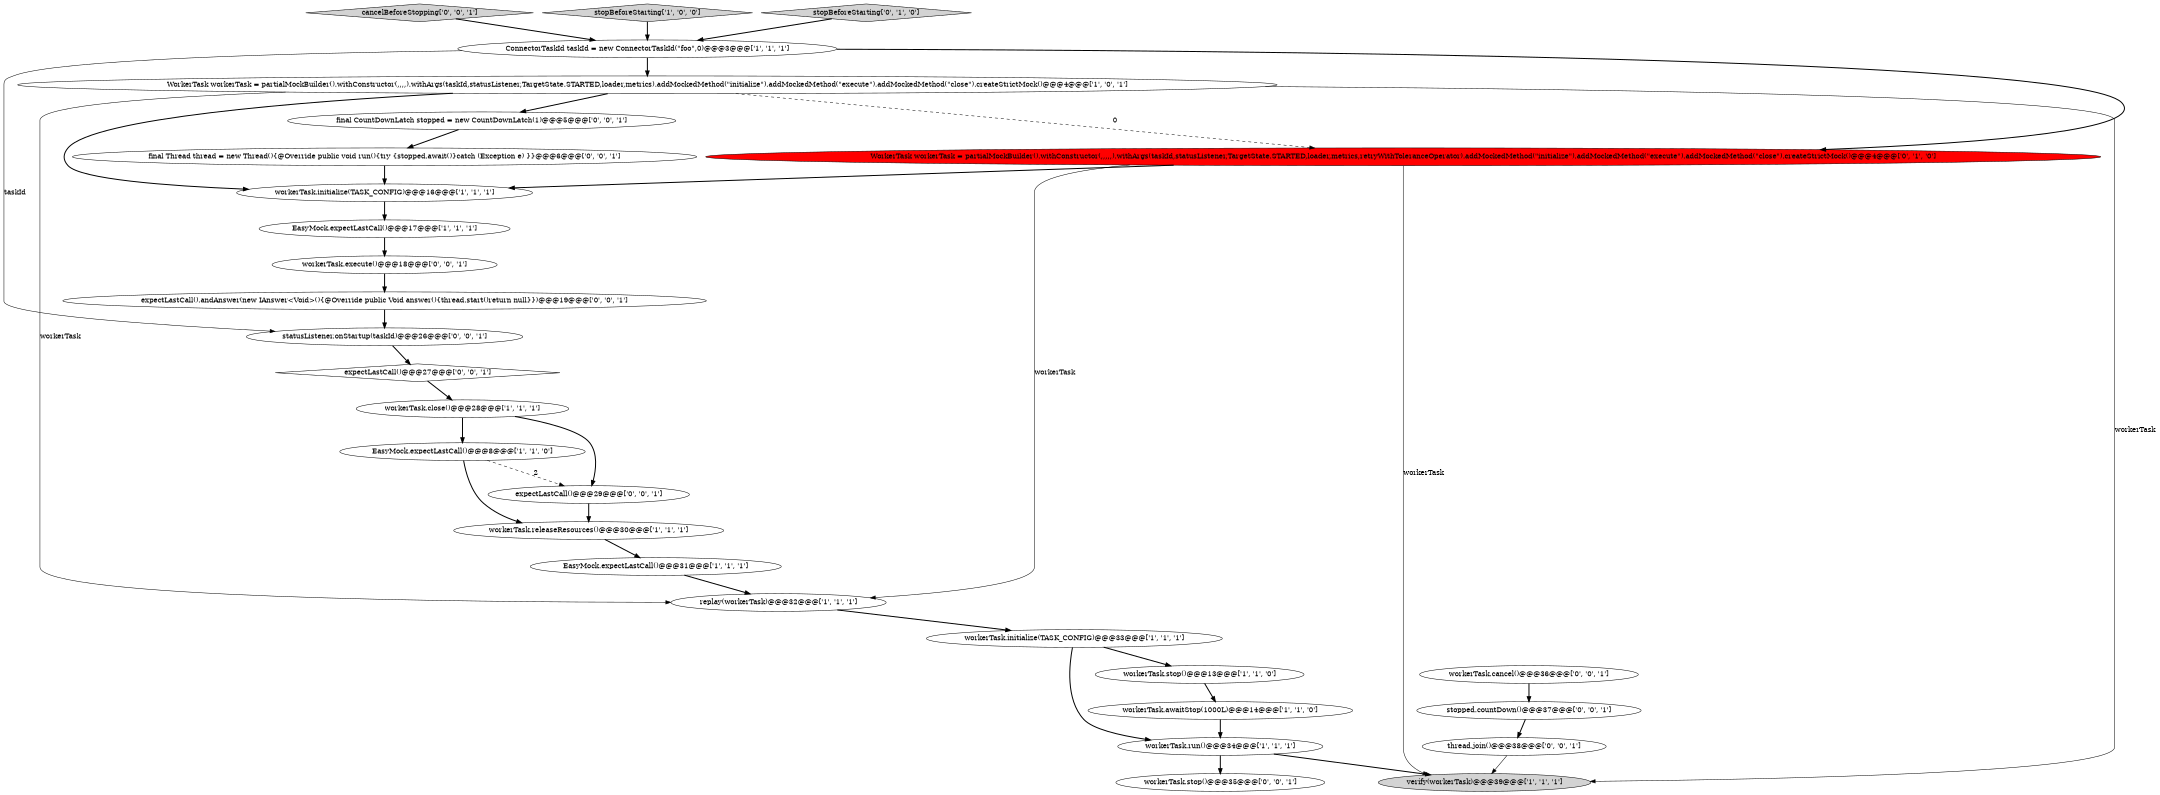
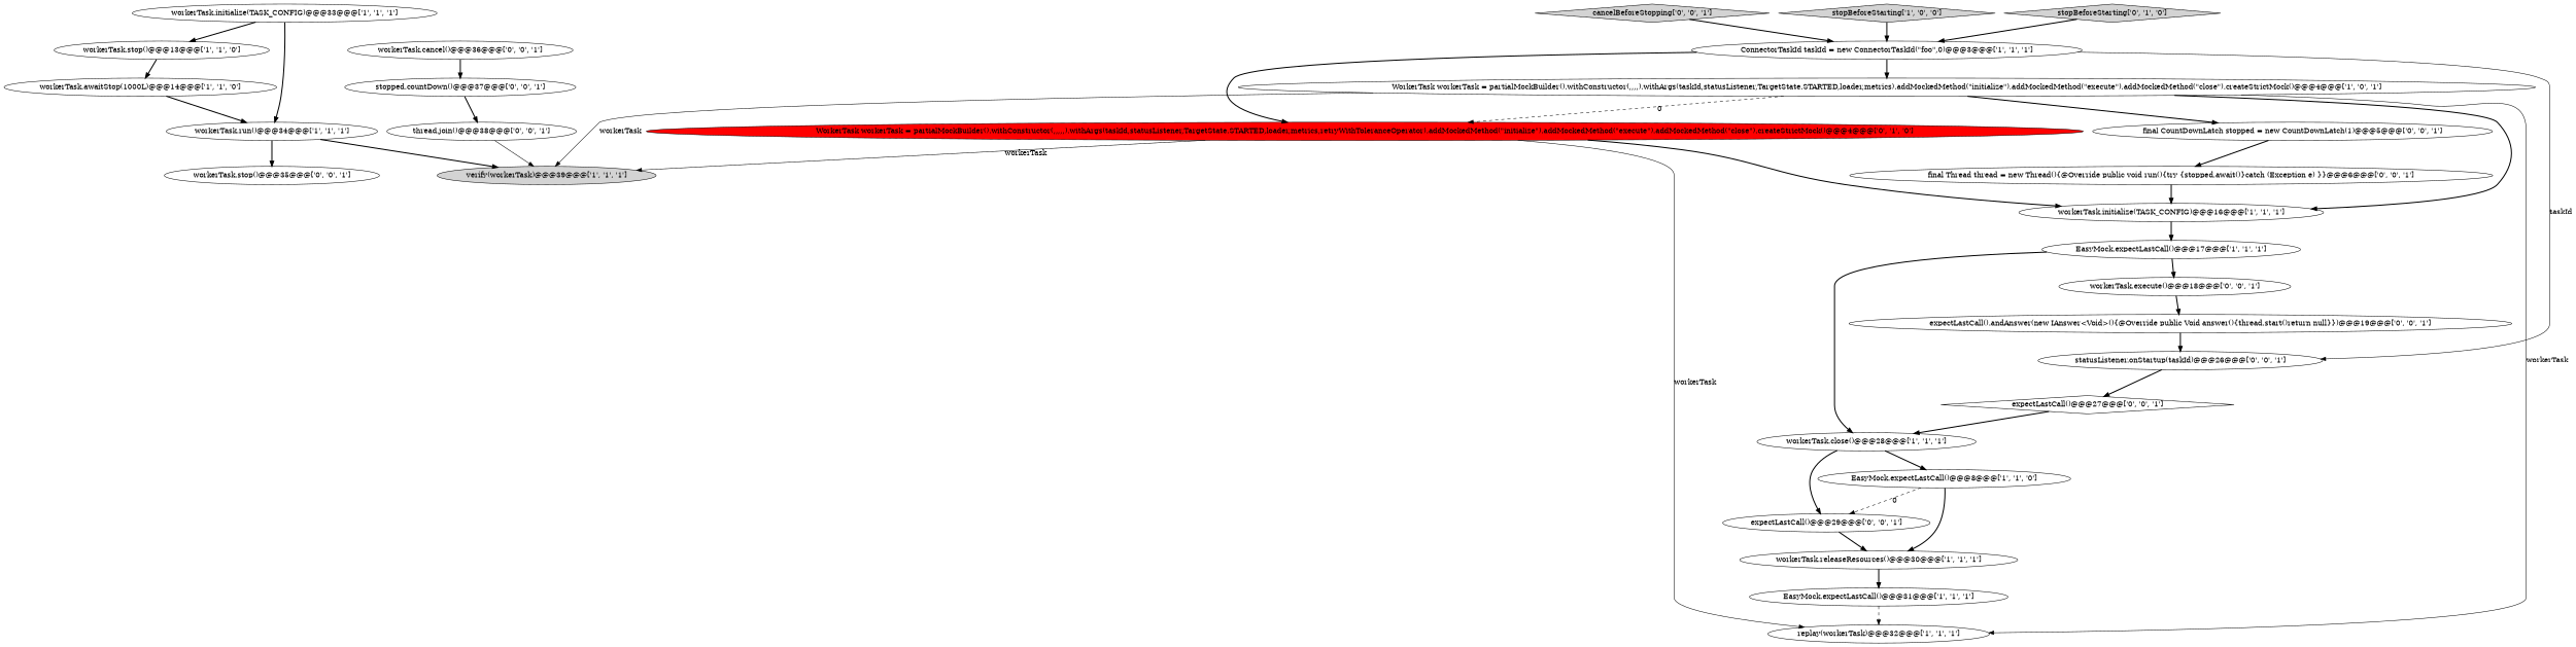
  digraph {
    node [fillcolor=white shape=ellipse style=filled]
    edge [style=bold]
    n1 [label="expectLastCall()@@@29@@@['0', '0', '1']"]
    n2 [label="workerTask.releaseResources()@@@30@@@['1', '1', '1']"]
    n3 [label="EasyMock.expectLastCall()@@@31@@@['1', '1', '1']"]
    n4 [label="ConnectorTaskId taskId = new ConnectorTaskId(\"foo\",0)@@@3@@@['1', '1', '1']"]
    n5 [fillcolor=red label="WorkerTask workerTask = partialMockBuilder().withConstructor(,,,,,).withArgs(taskId,statusListener,TargetState.STARTED,loader,metrics,retryWithToleranceOperator).addMockedMethod(\"initialize\").addMockedMethod(\"execute\").addMockedMethod(\"close\").createStrictMock()@@@4@@@['0', '1', '0']"]
    n6 [label="WorkerTask workerTask = partialMockBuilder().withConstructor(,,,,).withArgs(taskId,statusListener,TargetState.STARTED,loader,metrics).addMockedMethod(\"initialize\").addMockedMethod(\"execute\").addMockedMethod(\"close\").createStrictMock()@@@4@@@['1', '0', '1']"]
    n7 [label="statusListener.onStartup(taskId)@@@26@@@['0', '0', '1']"]
    n8 [label="workerTask.initialize(TASK_CONFIG)@@@16@@@['1', '1', '1']"]
    n9 [fillcolor=lightgray label="verify(workerTask)@@@39@@@['1', '1', '1']"]
    n10 [label="replay(workerTask)@@@32@@@['1', '1', '1']"]
    n11 [label="final CountDownLatch stopped = new CountDownLatch(1)@@@5@@@['0', '0', '1']"]
    n12 [label="expectLastCall()@@@27@@@['0', '0', '1']" shape=diamond]
    n13 [label="workerTask.awaitStop(1000L)@@@14@@@['1', '1', '0']"]
    n14 [label="workerTask.run()@@@34@@@['1', '1', '1']"]
    n15 [label="workerTask.stop()@@@35@@@['0', '0', '1']"]
    n16 [label="workerTask.execute()@@@18@@@['0', '0', '1']"]
    n17 [label="expectLastCall().andAnswer(new IAnswer<Void>(){@Override public Void answer(){thread.start()return null}})@@@19@@@['0', '0', '1']"]
    n18 [label="workerTask.close()@@@28@@@['1', '1', '1']"]
    n19 [label="EasyMock.expectLastCall()@@@8@@@['1', '1', '0']"]
    n20 [label="final Thread thread = new Thread(){@Override public void run(){try {stopped.await()}catch (Exception e) }}@@@6@@@['0', '0', '1']"]
    n21 [fillcolor=lightgray label="cancelBeforeStopping['0', '0', '1']" shape=diamond]
    n22 [label="EasyMock.expectLastCall()@@@17@@@['1', '1', '1']"]
    n23 [label="workerTask.initialize(TASK_CONFIG)@@@33@@@['1', '1', '1']"]
    n24 [label="workerTask.stop()@@@13@@@['1', '1', '0']"]
    n25 [label="thread.join()@@@38@@@['0', '0', '1']"]
    n26 [label="workerTask.cancel()@@@36@@@['0', '0', '1']"]
    n27 [label="stopped.countDown()@@@37@@@['0', '0', '1']"]
    n28 [fillcolor=lightgray label="stopBeforeStarting['1', '0', '0']" shape=diamond]
    n29 [fillcolor=lightgray label="stopBeforeStarting['0', '1', '0']" shape=diamond]
    n1 -> n2
    n2 -> n3
-   n3 -> n10
+   n3 -> n10 [style=dashed]
    n4 -> n5
    n4 -> n6
    n4 -> n7 [label=taskId style=solid]
    n5 -> n8
    n5 -> n9 [label=workerTask style=solid]
    n5 -> n10 [label=workerTask style=solid]
    n6 -> n5 [label=0 style=dashed]
    n6 -> n8
    n6 -> n9 [label=workerTask style=solid]
    n6 -> n10 [label=workerTask style=solid]
    n6 -> n11
    n7 -> n12
    n8 -> n22
-   n10 -> n23
    n11 -> n20
    n12 -> n18
    n13 -> n14
    n14 -> n9
    n14 -> n15
    n16 -> n17
    n17 -> n7
    n18 -> n1
    n18 -> n19
-   n19 -> n1 [label=2 style=dashed]
+   n19 -> n1 [label=0 style=dashed]
    n19 -> n2
    n20 -> n8
    n21 -> n4
    n22 -> n16
+   n22 -> n18
    n23 -> n14
    n23 -> n24
    n24 -> n13
    n25 -> n9 [style=solid]
    n26 -> n27
    n27 -> n25
    n28 -> n4
    n29 -> n4
  }
